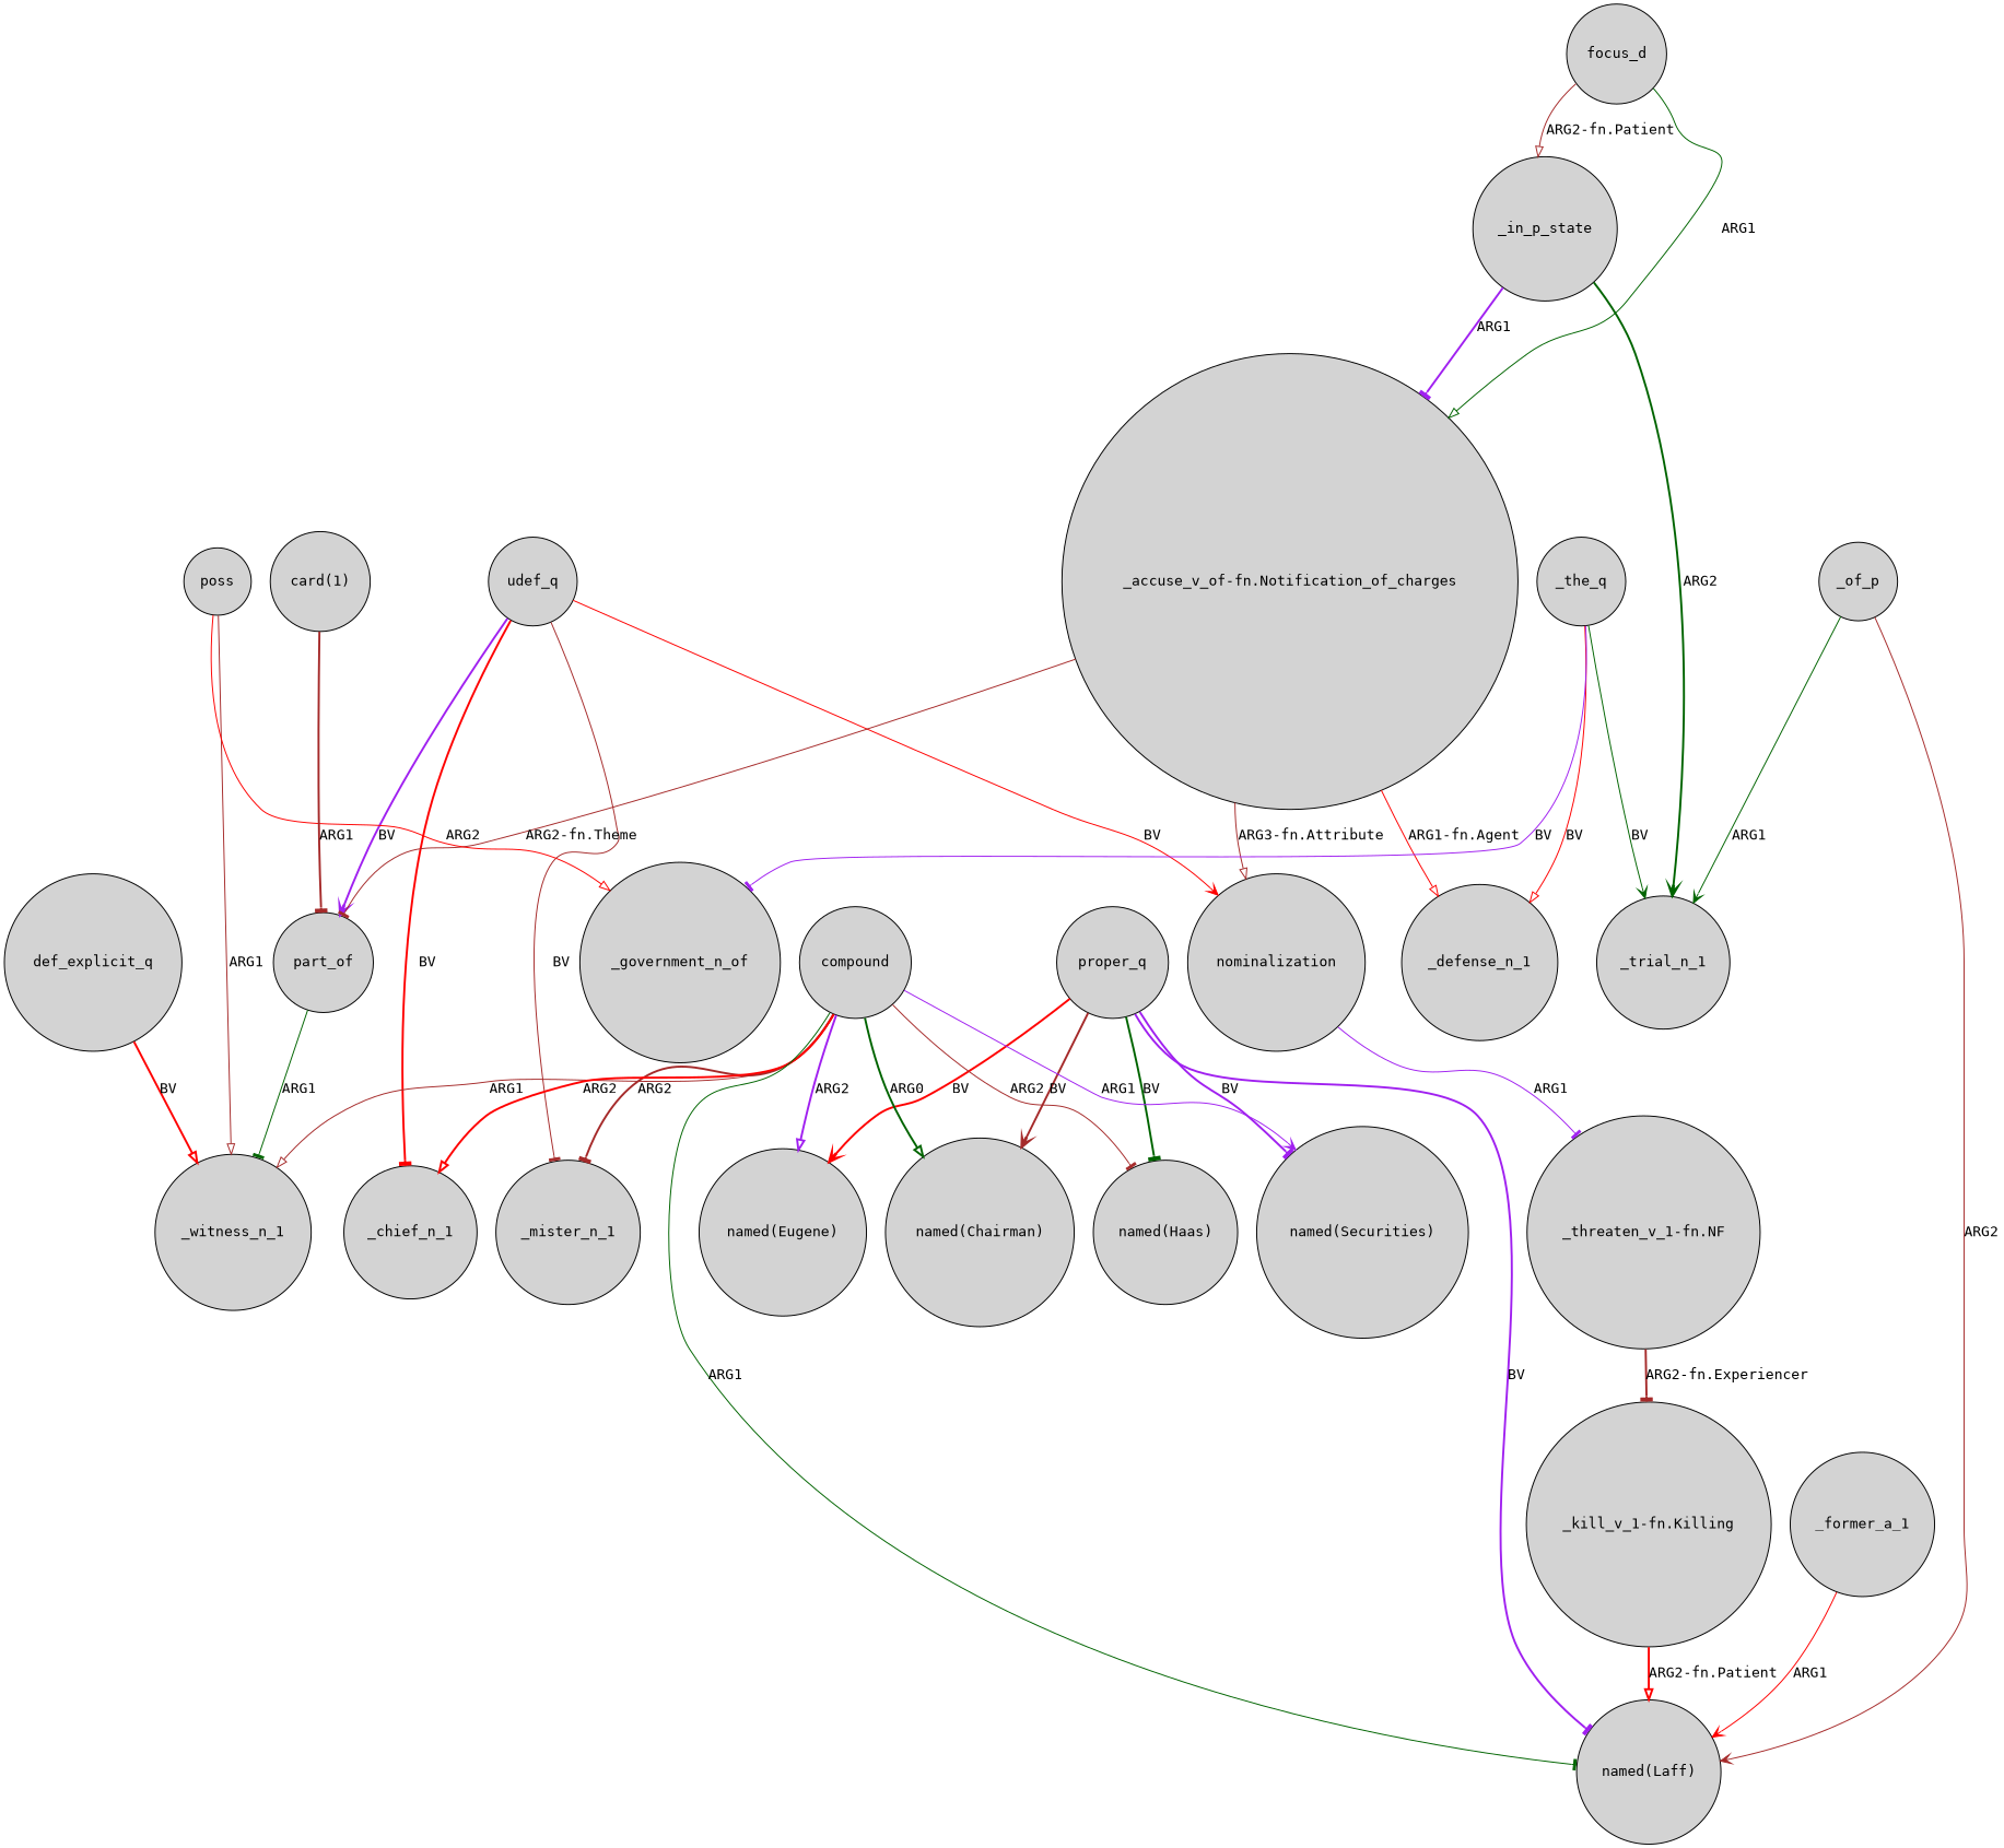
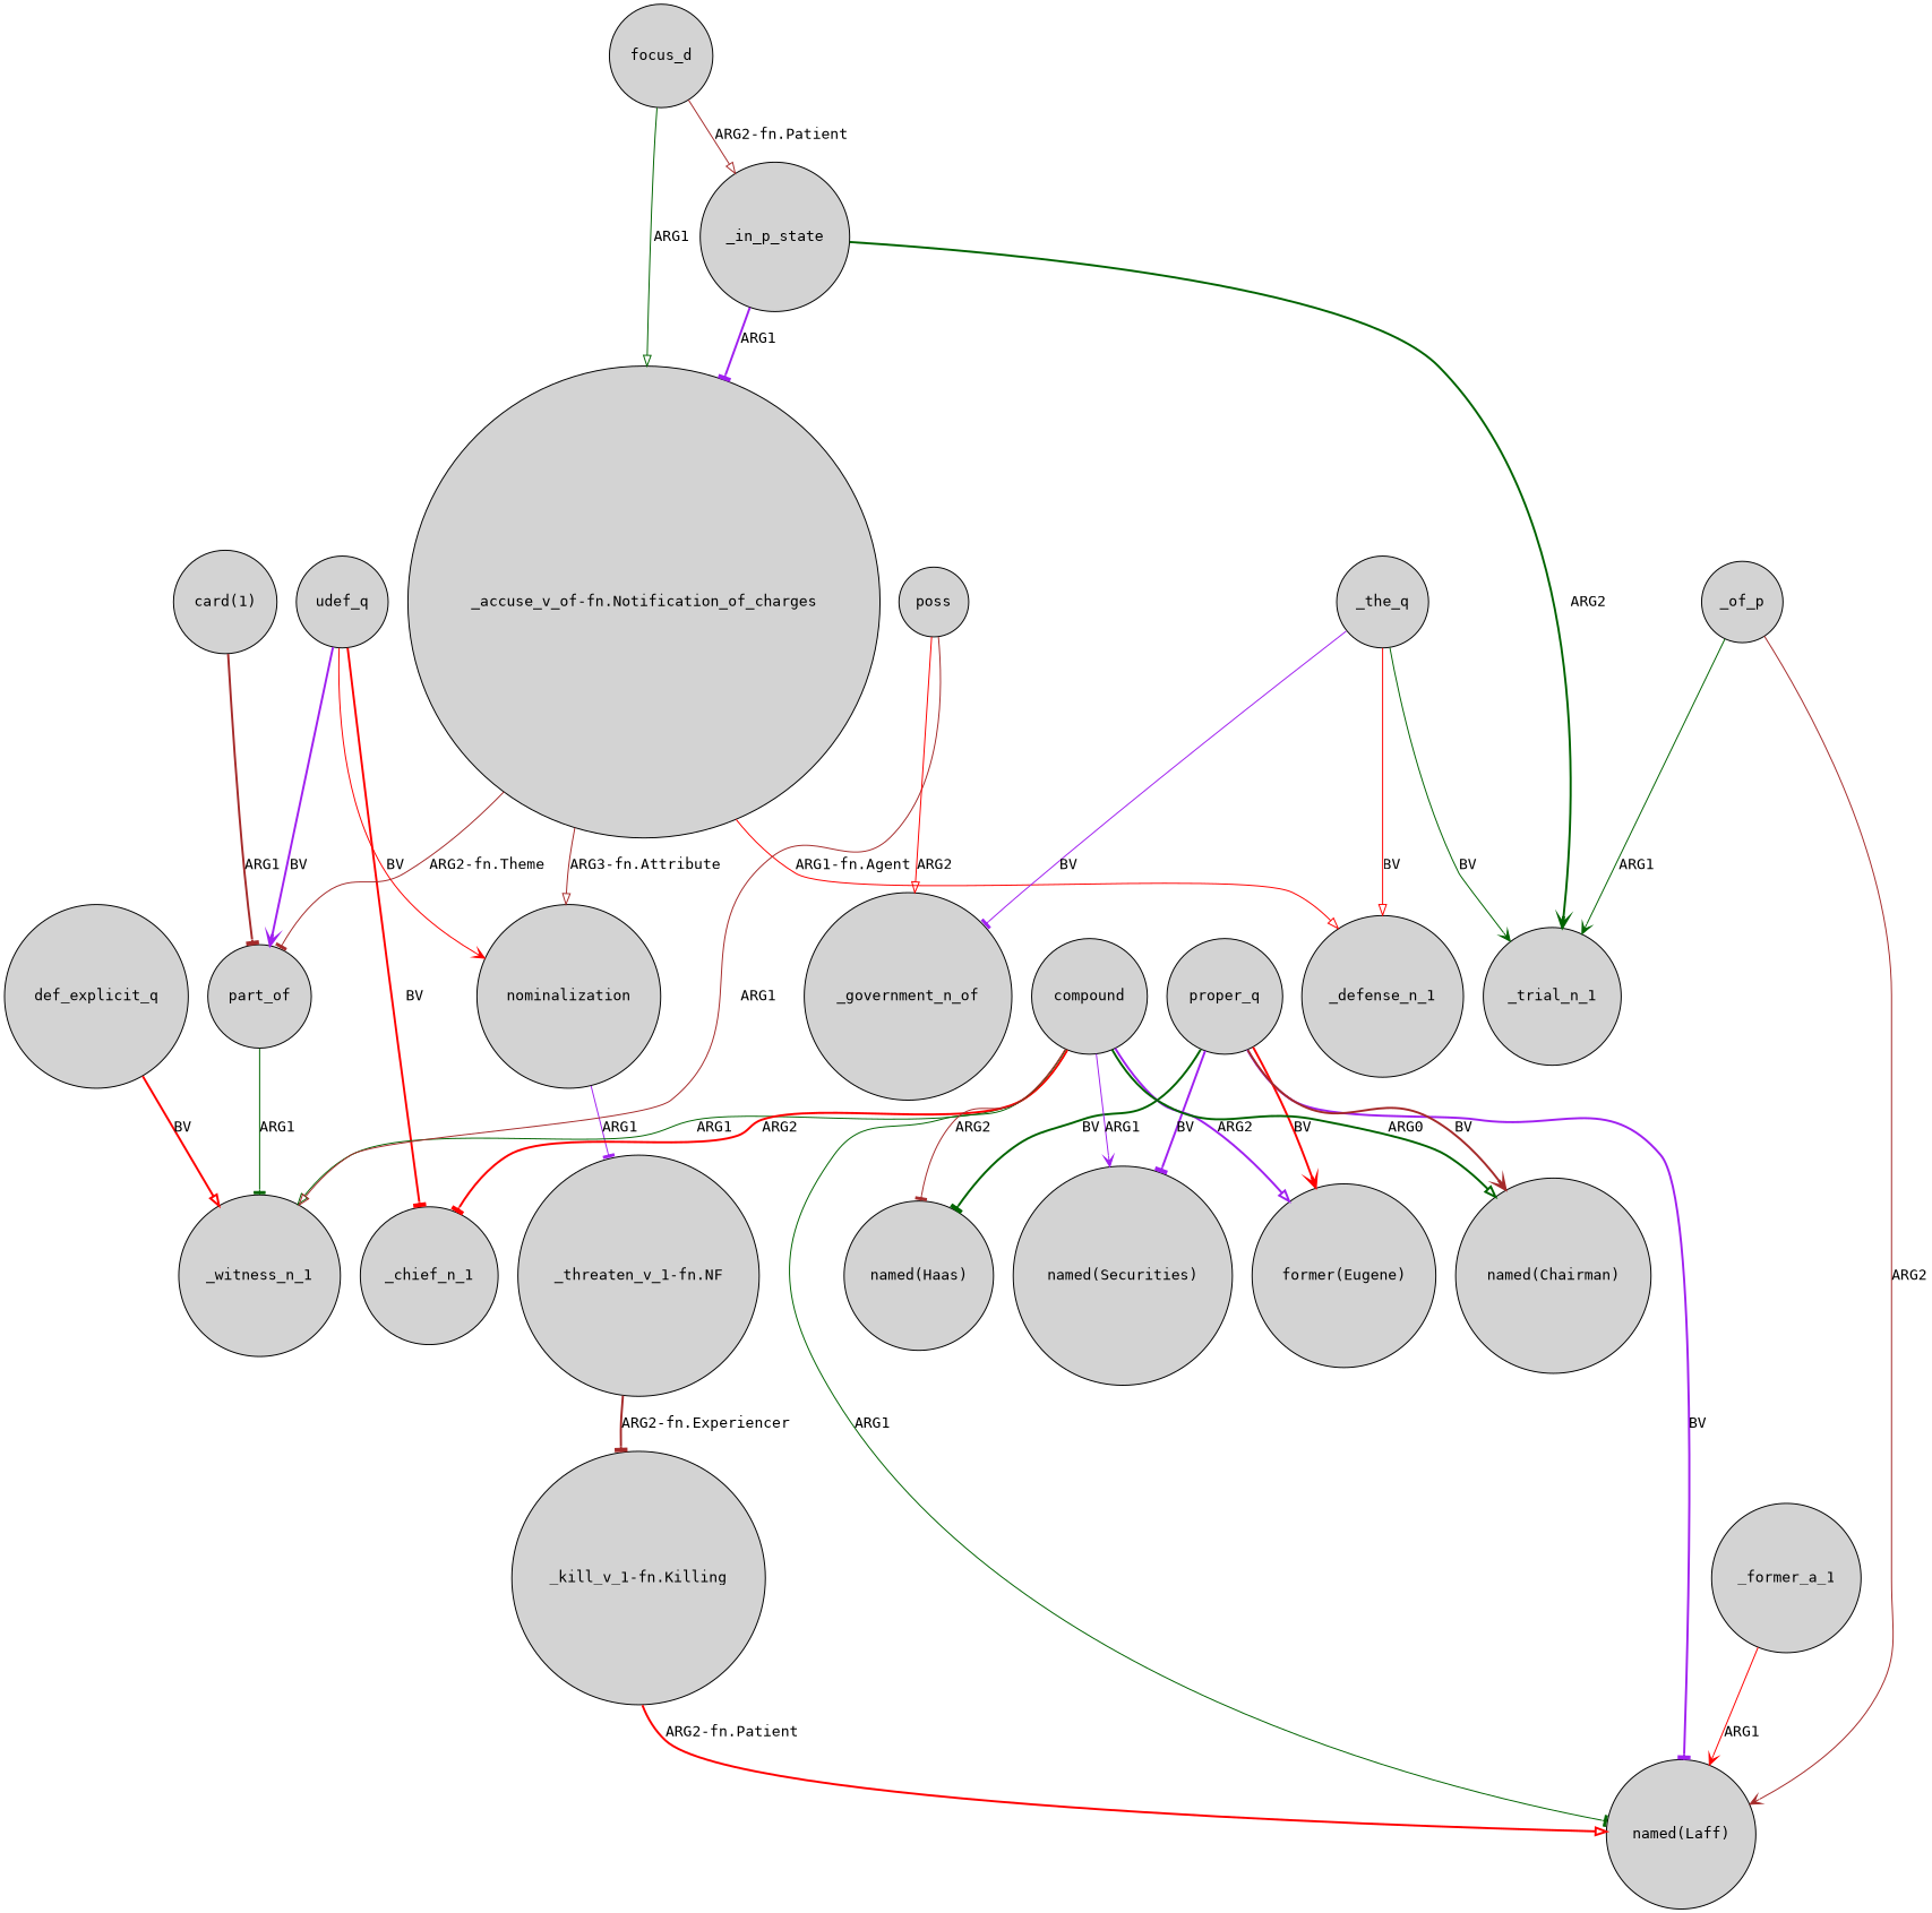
  digraph {
    fontname="DejaVu Sans Mono"
    node [fontname="DejaVu Sans Mono" shape=circle style=filled]
    edge [arrowhead=tee color=brown fontname="DejaVu Sans Mono" style=solid]
    def_explicit_q
    _witness_n_1
    part_of
    udef_q
-   _mister_n_1
    _chief_n_1
    nominalization
    "_threaten_v_1-fn.NF"
    proper_q
    "named(Laff)"
-   "named(Eugene)"
+   "named(Eugene)" [label="former(Eugene)"]
    "named(Haas)"
    "named(Securities)"
    "named(Chairman)"
    _of_p
    _trial_n_1
    compound
    focus_d
    _in_p_state
    "_accuse_v_of-fn.Notification_of_charges"
    _defense_n_1
    _former_a_1
    _the_q
    _government_n_of
    poss
    "_kill_v_1-fn.Killing"
    "card(1)"
    def_explicit_q -> _witness_n_1 [arrowhead=onormal color=red label=BV style=bold]
    part_of -> _witness_n_1 [color=darkgreen label=ARG1]
    udef_q -> part_of [arrowhead=vee color=purple label=BV style=bold]
-   udef_q -> _mister_n_1 [label=BV]
    udef_q -> _chief_n_1 [color=red label=BV style=bold]
    udef_q -> nominalization [arrowhead=vee color=red label=BV]
    nominalization -> "_threaten_v_1-fn.NF" [color=purple label=ARG1]
    "_threaten_v_1-fn.NF" -> "_kill_v_1-fn.Killing" [label="ARG2-fn.Experiencer" style=bold]
    proper_q -> "named(Laff)" [color=purple label=BV style=bold]
    proper_q -> "named(Eugene)" [arrowhead=vee color=red label=BV style=bold]
    proper_q -> "named(Haas)" [color=darkgreen label=BV style=bold]
    proper_q -> "named(Securities)" [color=purple label=BV style=bold]
    proper_q -> "named(Chairman)" [arrowhead=vee label=BV style=bold]
    _of_p -> "named(Laff)" [arrowhead=vee label=ARG2]
    _of_p -> _trial_n_1 [arrowhead=vee color=darkgreen label=ARG1]
-   compound -> _witness_n_1 [arrowhead=onormal label=ARG1]
-   compound -> _mister_n_1 [label=ARG2 style=bold]
-   compound -> _chief_n_1 [arrowhead=onormal color=red label=ARG2 style=bold]
+   compound -> _witness_n_1 [arrowhead=onormal color=darkgreen label=ARG1]
+   compound -> _chief_n_1 [color=red label=ARG2 style=bold]
    compound -> "named(Laff)" [color=darkgreen label=ARG1]
    compound -> "named(Eugene)" [arrowhead=onormal color=purple label=ARG2 style=bold]
    compound -> "named(Haas)" [label=ARG2]
    compound -> "named(Securities)" [arrowhead=vee color=purple label=ARG1]
    compound -> "named(Chairman)" [arrowhead=onormal color=darkgreen label=ARG0 style=bold]
    focus_d -> _in_p_state [arrowhead=onormal label="ARG2-fn.Patient"]
    focus_d -> "_accuse_v_of-fn.Notification_of_charges" [arrowhead=onormal color=darkgreen label=ARG1]
    _in_p_state -> _trial_n_1 [arrowhead=vee color=darkgreen label=ARG2 style=bold]
    _in_p_state -> "_accuse_v_of-fn.Notification_of_charges" [color=purple label=ARG1 style=bold]
    "_accuse_v_of-fn.Notification_of_charges" -> part_of [label="ARG2-fn.Theme"]
    "_accuse_v_of-fn.Notification_of_charges" -> nominalization [arrowhead=onormal label="ARG3-fn.Attribute"]
    "_accuse_v_of-fn.Notification_of_charges" -> _defense_n_1 [arrowhead=onormal color=red label="ARG1-fn.Agent"]
    _former_a_1 -> "named(Laff)" [arrowhead=vee color=red label=ARG1]
    _the_q -> _trial_n_1 [arrowhead=vee color=darkgreen label=BV]
    _the_q -> _defense_n_1 [arrowhead=onormal color=red label=BV]
    _the_q -> _government_n_of [color=purple label=BV]
    poss -> _witness_n_1 [arrowhead=onormal label=ARG1]
    poss -> _government_n_of [arrowhead=onormal color=red label=ARG2]
    "_kill_v_1-fn.Killing" -> "named(Laff)" [arrowhead=onormal color=red label="ARG2-fn.Patient" style=bold]
    "card(1)" -> part_of [label=ARG1 style=bold]
  }
